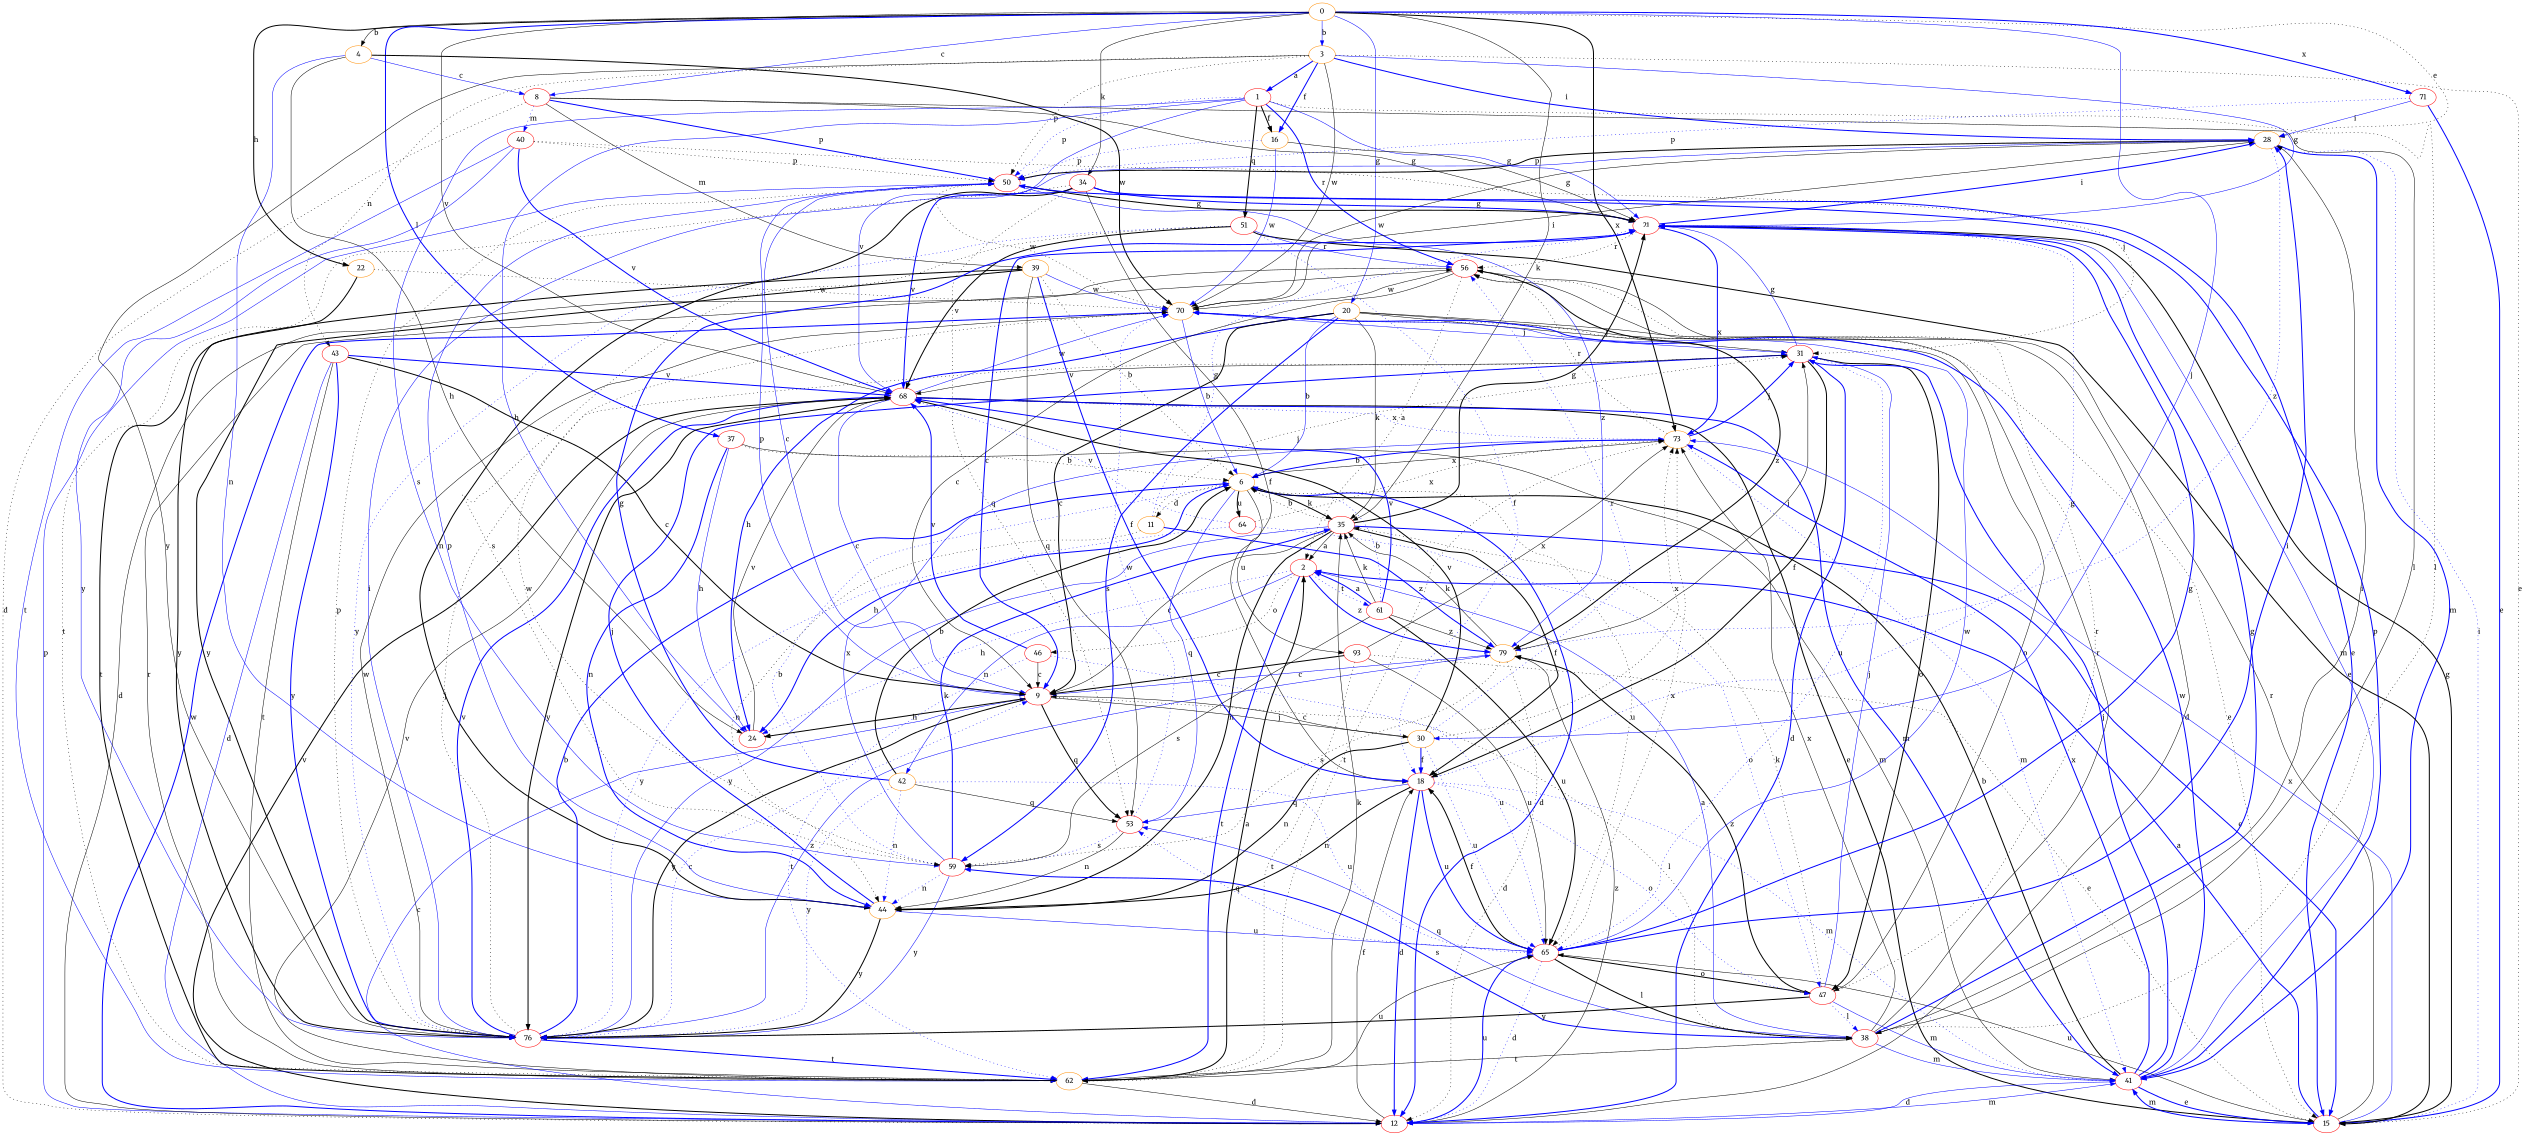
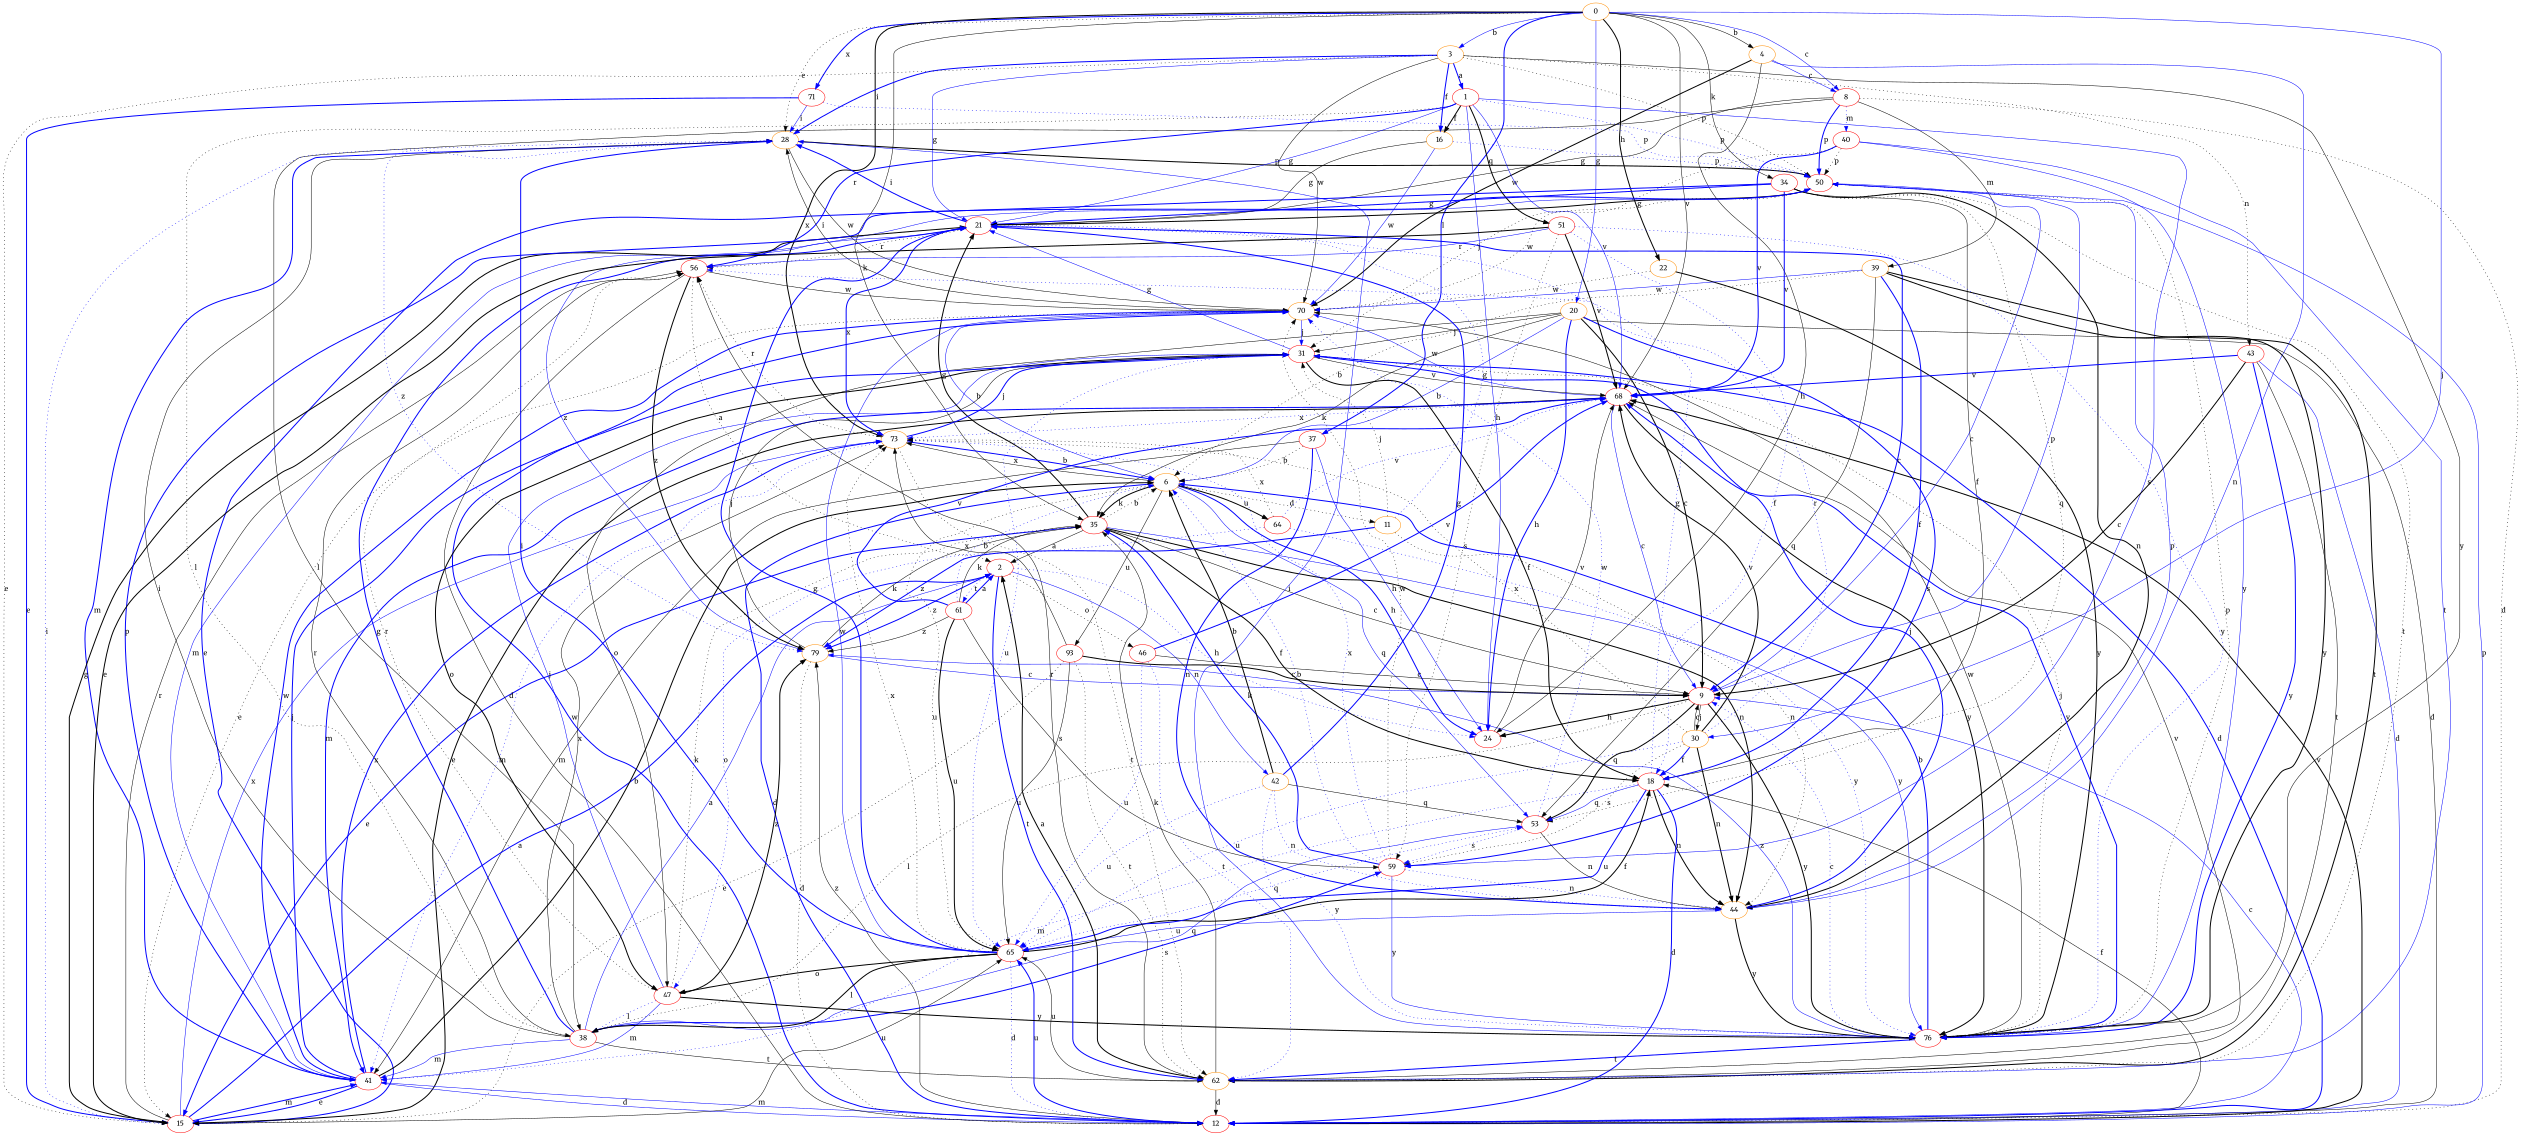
  strict digraph {
    fontname=Merriweather
    node [color=red fontname=Merriweather]
    edge [color=blue fontname=Merriweather style=solid]
    0 [color=darkorange]
    3 [color=darkorange]
    4 [color=darkorange]
    8
    20 [color=darkorange]
    22 [color=darkorange]
    28 [color=darkorange]
    30 [color=darkorange]
    34
    35
    37
    68
    71
    73 [color=darkorange]
    1
    16 [color=darkorange]
    21
    50
    15
    43
    70 [color=darkorange]
    76
    24
    44 [color=darkorange]
    38
    12
    39 [color=darkorange]
    40
    59
    6 [color=darkorange]
    9
    31
    47
    79 [color=darkorange]
    41
    56
    65
    18
    62 [color=darkorange]
    53
    2
    51
    42 [color=darkorange]
    46
    61
    11 [color=darkorange]
    n47 [label=93]
    64
    0 -> 3 [label=b]
    0 -> 4 [color=black label=b]
    0 -> 8 [label=c]
    0 -> 20 [label=g]
    0 -> 22 [color=black label=h style=bold]
    0 -> 28 [color=black label=e style=dotted]
    0 -> 30 [label=j]
    0 -> 34 [color=black label=k]
    0 -> 35 [color=black label=k]
    0 -> 37 [label=l style=bold]
    0 -> 68 [color=black label=v]
    0 -> 71 [label=x style=bold]
    0 -> 73 [color=black label=x style=bold]
    3 -> 28 [label=i style=bold]
    3 -> 1 [label=a style=bold]
    3 -> 16 [label=f style=bold]
    3 -> 21 [label=g]
    3 -> 50 [color=black label=p style=dotted]
    3 -> 15 [color=black label=e style=dotted]
    3 -> 43 [color=black label=n style=dotted]
    3 -> 70 [color=black label=w]
    3 -> 76 [color=black label=y]
    4 -> 8 [label=c]
    4 -> 70 [color=black label=w style=bold]
    4 -> 24 [color=black label=h]
    4 -> 44 [label=n]
    8 -> 21 [color=black label=g]
    8 -> 50 [label=p style=bold]
    8 -> 38 [color=black label=l]
    8 -> 12 [color=black label=d style=dotted]
    8 -> 39 [color=black label=m]
    8 -> 40 [label=m style=dotted]
    20 -> 35 [color=black label=k]
    20 -> 24 [label=h style=bold]
    20 -> 12 [color=black label=d]
    20 -> 59 [label=s style=bold]
    20 -> 6 [label=b]
    20 -> 9 [color=black label=c style=bold]
    20 -> 31 [color=black label=j]
    20 -> 47 [color=black label=o]
    22 -> 70 [color=black label=w style=dotted]
    22 -> 76 [color=black label=y style=bold]
    28 -> 50 [color=black label=p style=bold]
    28 -> 70 [color=black label=w]
    28 -> 79 [label=z style=dotted]
    28 -> 41 [label=m style=bold]
    30 -> 68 [color=black label=v style=bold]
    30 -> 73 [color=black label=x style=dotted]
    30 -> 44 [color=black label=n style=bold]
    30 -> 9 [color=black label=c]
    30 -> 56 [label=r style=dotted]
    30 -> 65 [label=u style=dotted]
    30 -> 18 [label=f style=bold]
    34 -> 68 [label=v style=bold]
    34 -> 21 [label=g style=bold]
    34 -> 15 [label=e style=bold]
    34 -> 44 [color=black label=n style=bold]
    34 -> 18 [color=black label=f]
    34 -> 62 [color=black label=t style=dotted]
    34 -> 53 [color=black label=q style=dotted]
    35 -> 21 [color=black label=g style=bold]
    35 -> 15 [label=e style=bold]
    35 -> 76 [label=y]
    35 -> 44 [color=black label=n style=bold]
    35 -> 6 [color=black label=b style=dotted]
    35 -> 9 [color=black label=c]
    35 -> 18 [color=black label=f style=bold]
    35 -> 2 [color=black label=a]
    37 -> 24 [label=h]
    37 -> 44 [label=n style=bold]
    37 -> 6 [color=black label=b style=dotted]
    37 -> 41 [color=black label=m]
    68 -> 73 [label=x style=dotted]
    68 -> 15 [color=black label=e style=bold]
    68 -> 70 [label=w]
    68 -> 76 [color=black label=y style=bold]
    68 -> 9 [label=c]
    68 -> 41 [label=m style=bold]
    71 -> 28 [label=i]
    71 -> 50 [label=p style=dotted]
    71 -> 15 [label=e style=bold]
    73 -> 6 [label=b style=bold]
    73 -> 31 [label=j style=bold]
    73 -> 41 [label=m style=dotted]
    73 -> 56 [color=black label=r style=dotted]
    73 -> 62 [color=black label=t style=dotted]
    1 -> 68 [label=v]
    1 -> 16 [color=black label=f style=bold]
    1 -> 21 [label=g]
    1 -> 50 [label=p style=dotted]
    1 -> 24 [label=h]
    1 -> 38 [color=black label=l style=dotted]
    1 -> 59 [label=s]
    1 -> 56 [label=r style=bold]
    1 -> 51 [color=black label=q style=bold]
    16 -> 21 [color=black label=g]
    16 -> 50 [label=p style=dotted]
    16 -> 70 [label=w]
    21 -> 28 [label=i style=bold]
    21 -> 73 [label=x style=bold]
    21 -> 9 [label=c style=bold]
    21 -> 41 [label=m]
    21 -> 56 [color=black label=r style=dotted]
    50 -> 21 [color=black label=g style=bold]
    50 -> 70 [color=black label=w style=dotted]
    50 -> 9 [label=c]
    50 -> 79 [label=z]
    15 -> 28 [label=i style=dotted]
    15 -> 73 [label=x]
    15 -> 21 [color=black label=g style=bold]
    15 -> 41 [label=m style=bold]
    15 -> 56 [color=black label=r]
    15 -> 65 [color=black label=u]
    15 -> 2 [label=a style=bold]
    43 -> 68 [label=v style=bold]
    43 -> 76 [label=y style=bold]
    43 -> 12 [label=d]
    43 -> 9 [color=black label=c style=bold]
    43 -> 62 [color=black label=t]
    70 -> 28 [color=black label=i]
    70 -> 15 [color=black label=e style=dotted]
    70 -> 6 [label=b]
    70 -> 31 [label=j]
    76 -> 28 [label=i]
    76 -> 68 [label=v style=bold]
    76 -> 50 [color=black label=p style=dotted]
    76 -> 70 [color=black label=w]
    76 -> 6 [label=b style=bold]
    76 -> 9 [label=c style=dotted]
    76 -> 31 [color=black label=j style=dotted]
    76 -> 79 [label=z]
    76 -> 62 [label=t style=bold]
    24 -> 68 [color=black label=v]
    44 -> 50 [label=p]
    44 -> 76 [color=black label=y style=bold]
    44 -> 31 [label=j style=bold]
    44 -> 65 [label=u]
    38 -> 28 [color=black label=i]
    38 -> 73 [color=black label=x]
    38 -> 21 [label=g style=bold]
    38 -> 59 [label=s style=bold]
    38 -> 41 [label=m]
    38 -> 56 [color=black label=r]
    38 -> 62 [color=black label=t]
    38 -> 53 [label=q]
    38 -> 2 [label=a]
    12 -> 68 [color=black label=v style=bold]
    12 -> 50 [label=p]
    12 -> 70 [label=w style=bold]
    12 -> 9 [label=c]
    12 -> 79 [color=black label=z]
    12 -> 41 [label=m]
    12 -> 65 [label=u style=bold]
    12 -> 18 [color=black label=f]
    39 -> 70 [label=w]
    39 -> 76 [color=black label=y style=bold]
    39 -> 6 [color=black label=b style=dotted]
    39 -> 18 [label=f style=bold]
    39 -> 62 [color=black label=t style=bold]
    39 -> 53 [color=black label=q]
    40 -> 68 [label=v style=bold]
    40 -> 50 [color=black label=p style=dotted]
    40 -> 76 [label=y]
    40 -> 31 [color=black label=j style=dotted]
    40 -> 62 [label=t]
    59 -> 35 [label=k style=bold]
-   59 -> 73 [label=x]
+   59 -> 73 [label=x style=dotted]
    59 -> 70 [color=black label=w style=dotted]
    59 -> 76 [label=y]
    59 -> 44 [label=n style=dotted]
    59 -> 6 [label=b style=dotted]
    6 -> 35 [color=black label=k style=bold]
    6 -> 73 [color=black label=x]
    6 -> 24 [label=h style=bold]
    6 -> 12 [label=d style=bold]
    6 -> 65 [color=black label=u style=dotted]
    6 -> 53 [label=q]
    6 -> 11 [color=black label=d style=dotted]
    6 -> n47 [color=black label=u]
    6 -> 64 [color=black label=u style=bold]
    9 -> 30 [color=black label=j]
    9 -> 50 [label=p]
    9 -> 76 [color=black label=y style=bold]
    9 -> 24 [color=black label=h style=bold]
    9 -> 38 [color=black label=l style=dotted]
    9 -> 53 [color=black label=q style=bold]
    31 -> 68 [color=black label=v]
    31 -> 21 [label=g]
    31 -> 12 [label=d style=bold]
    31 -> 47 [color=black label=o style=bold]
    31 -> 65 [label=u style=dotted]
    31 -> 18 [color=black label=f style=bold]
    47 -> 35 [color=black label=k style=dotted]
    47 -> 76 [color=black label=y style=bold]
    47 -> 38 [label=l style=dotted]
    47 -> 31 [label=j]
    47 -> 79 [color=black label=z style=bold]
    47 -> 41 [label=m]
    47 -> 56 [color=black label=r style=dotted]
    79 -> 35 [color=black label=k]
    79 -> 12 [color=black label=d style=dotted]
-   79 -> 59 [color=black label=s style=dotted]
+   30 -> 59 [color=black label=s style=dotted]
    79 -> 9 [label=c]
    79 -> 31 [color=black label=j]
    41 -> 73 [label=x style=bold]
    41 -> 50 [label=p style=bold]
    41 -> 15 [label=e style=bold]
    41 -> 70 [label=w style=bold]
    41 -> 12 [label=d]
    41 -> 6 [color=black label=b style=bold]
    41 -> 31 [label=j style=bold]
    56 -> 70 [color=black label=w]
    56 -> 12 [color=black label=d]
-   56 -> 9 [color=black label=c]
    56 -> 79 [color=black label=z style=bold]
    56 -> 2 [color=black label=a style=dotted]
    65 -> 28 [label=i style=bold]
    65 -> 73 [color=black label=x style=dotted]
    65 -> 21 [label=g style=bold]
    65 -> 70 [label=w]
    65 -> 38 [color=black label=l style=bold]
    65 -> 12 [label=d style=dotted]
    65 -> 47 [color=black label=o style=bold]
    65 -> 18 [color=black label=f style=bold]
    65 -> 53 [label=q style=dotted]
    18 -> 21 [label=g style=dotted]
    18 -> 44 [color=black label=n style=bold]
    18 -> 12 [label=d style=bold]
-   18 -> 47 [label=o style=dotted]
    18 -> 41 [label=m style=dotted]
    18 -> 65 [label=u style=bold]
    18 -> 53 [label=q]
    62 -> 35 [color=black label=k]
    62 -> 68 [color=black label=v]
    62 -> 12 [color=black label=d]
    62 -> 56 [color=black label=r]
    62 -> 65 [color=black label=u]
    62 -> 2 [color=black label=a style=bold]
    53 -> 70 [label=w style=dotted]
    53 -> 44 [color=black label=n]
    53 -> 59 [label=s style=dotted]
    2 -> 24 [label=h style=dotted]
    2 -> 79 [label=z style=bold]
    2 -> 62 [label=t style=bold]
    2 -> 42 [label=n]
    2 -> 46 [color=black label=o style=dotted]
    2 -> 61 [label=t style=dotted]
    51 -> 68 [color=black label=v style=bold]
    51 -> 15 [color=black label=e style=bold]
    51 -> 76 [label=y style=dotted]
    51 -> 59 [color=black label=s style=dotted]
    51 -> 56 [label=r]
    51 -> 18 [label=f style=dotted]
    42 -> 21 [label=g style=bold]
    42 -> 76 [label=y style=dotted]
    42 -> 44 [label=n style=dotted]
    42 -> 6 [color=black label=b style=bold]
    42 -> 65 [label=u style=dotted]
    42 -> 53 [color=black label=q]
    46 -> 68 [label=v style=bold]
    46 -> 9 [color=black label=c]
    46 -> 65 [label=u style=dotted]
    46 -> 62 [label=t style=dotted]
    61 -> 35 [color=black label=k]
    61 -> 68 [label=v style=bold]
    61 -> 59 [color=black label=s]
    61 -> 6 [label=b style=dotted]
    61 -> 79 [color=black label=z]
    61 -> 65 [color=black label=u style=bold]
    61 -> 2 [label=a style=bold]
    11 -> 21 [label=g style=dotted]
    11 -> 44 [color=black label=n style=dotted]
    11 -> 31 [color=black label=j style=dotted]
    11 -> 79 [label=z style=bold]
    n47 -> 73 [color=black label=x]
    n47 -> 15 [color=black label=e style=dotted]
    n47 -> 9 [color=black label=c style=bold]
    n47 -> 65 [color=black label=u]
    n47 -> 62 [color=black label=t style=dotted]
    64 -> 68 [label=v style=dotted]
    64 -> 73 [color=black label=x style=dotted]
    64 -> 76 [label=y style=dotted]
    64 -> 47 [label=o style=dotted]
  }
